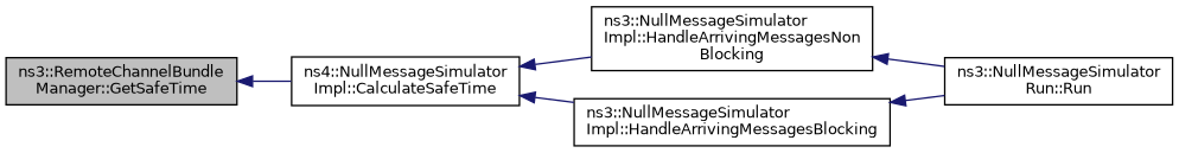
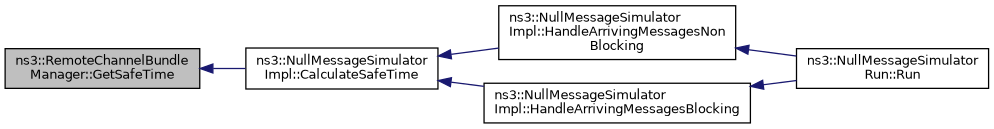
  digraph {
    rankdir=LR
    node [color=black fillcolor=white fontname=Helvetica fontsize=10 shape=record style=filled]
    edge [color=midnightblue dir=back fontname=Helvetica fontsize=10 labelfontname=Helvetica labelfontsize=10 style=solid]
    n1 [fillcolor=grey75 fontcolor=black height=0.2 label="ns3::RemoteChannelBundle\lManager::GetSafeTime" width=0.4]
-   n2 [height=0.2 label="ns4::NullMessageSimulator\lImpl::CalculateSafeTime" width=0.4]
+   n2 [height=0.2 label="ns3::NullMessageSimulator\lImpl::CalculateSafeTime" width=0.4]
    n3 [height=0.2 label="ns3::NullMessageSimulator\lImpl::HandleArrivingMessagesNon\lBlocking" width=0.4]
    n4 [height=0.2 label="ns3::NullMessageSimulator\lImpl::HandleArrivingMessagesBlocking" width=0.4]
    n5 [height=0.2 label="ns3::NullMessageSimulator\lRun::Run" width=0.4]
    n1 -> n2
    n2 -> n3
    n2 -> n4
    n3 -> n5
    n4 -> n5
  }
